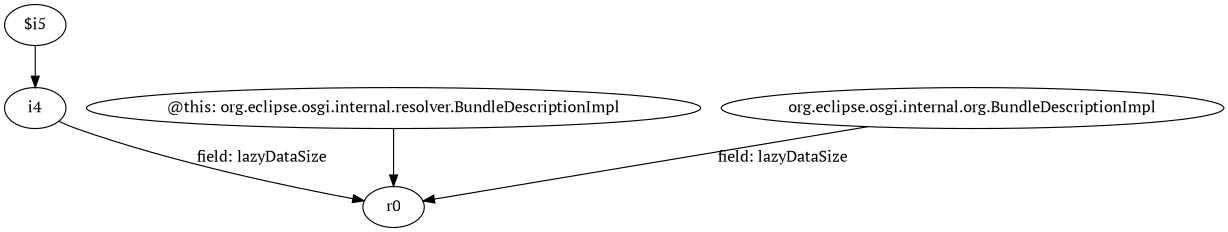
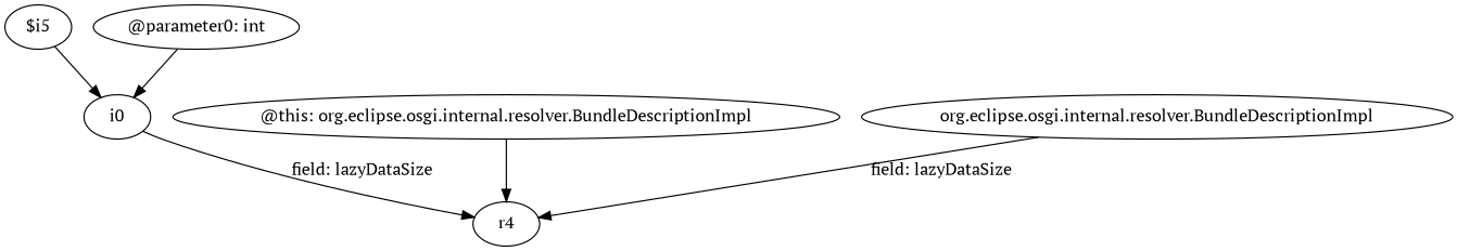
  digraph {
    fontname="PT Serif"
    node [fontname="PT Serif"]
    edge [fontname="PT Serif"]
    n1 [label="$i5"]
-   n2 [label=i4]
-   n3 [label=r0]
+   n2 [label=i0]
+   n3 [label=r4]
    n4 [label="@this: org.eclipse.osgi.internal.resolver.BundleDescriptionImpl"]
-   n6 [label="org.eclipse.osgi.internal.org.BundleDescriptionImpl"]
+   n5 [label="@parameter0: int"]
+   n6 [label="org.eclipse.osgi.internal.resolver.BundleDescriptionImpl"]
    n1 -> n2
    n2 -> n3 [label="field: lazyDataSize"]
    n4 -> n3
+   n5 -> n2
    n6 -> n3 [label="field: lazyDataSize"]
  }
